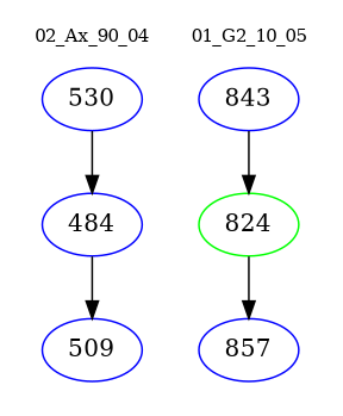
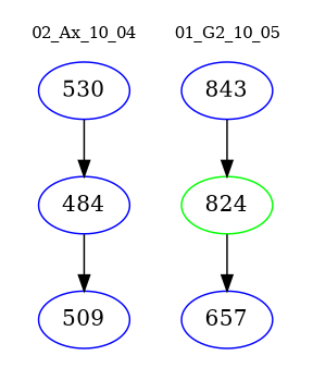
  digraph {
    node [color=blue]
    edge [color=black]
    n1 [label=530]
    n2 [label=484]
    n3 [label=509]
    n4 [label=843]
    n5 [color=green label=824]
-   n6 [label=857]
+   n6 [label=657]
    subgraph cluster_1 {
      color=white
      fontsize=10
-     label="02_Ax_90_04"
+     label="02_Ax_10_04"
      n1
      n2
      n3
    }
    subgraph cluster_2 {
      color=white
      fontsize=10
      label="01_G2_10_05"
      n4
      n5
      n6
    }
    n1 -> n2
    n2 -> n3
    n4 -> n5
    n5 -> n6
  }
